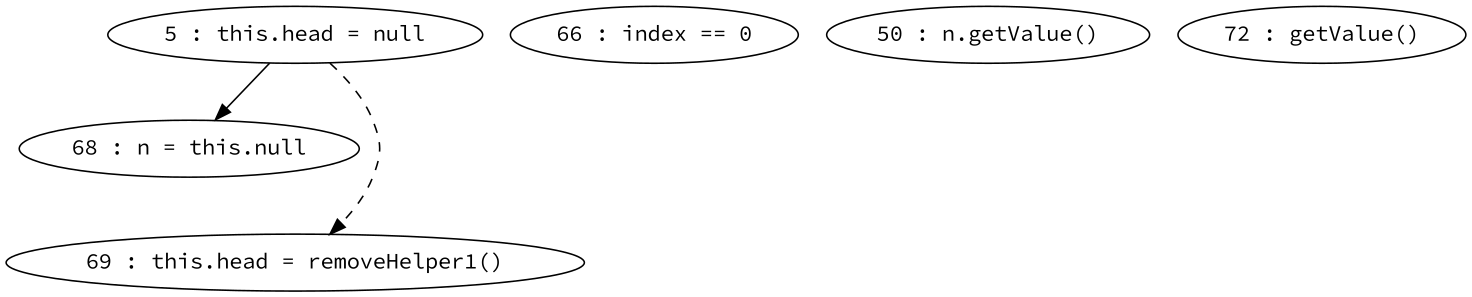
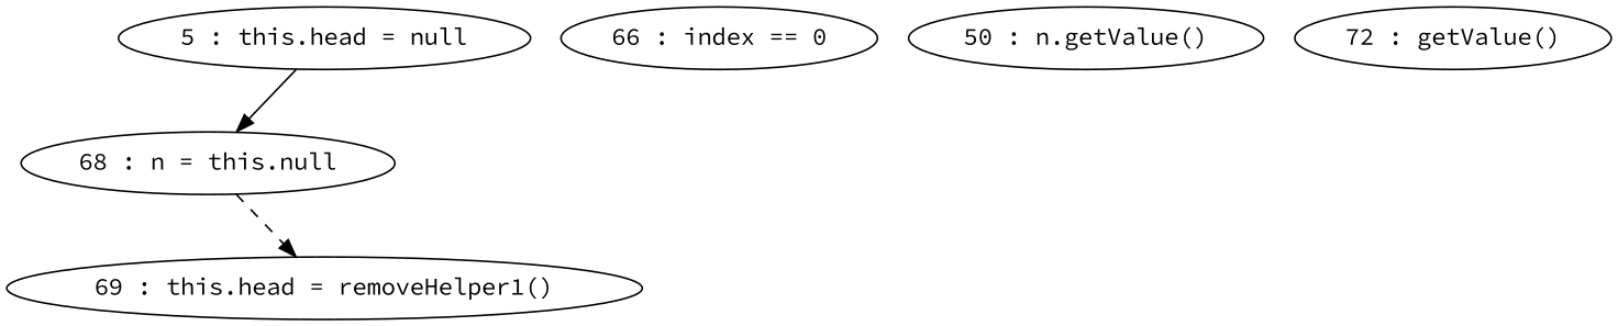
  digraph {
    fontname="Source Code Pro"
    node [fontname="Source Code Pro"]
    edge [fontname="Source Code Pro"]
    n1 [label="68 : n = this.null"]
    "5 : this.head = null"
    "69 : this.head = removeHelper1()"
    "66 : index == 0"
    n5 [label="50 : n.getValue()"]
    "72 : getValue()"
    "5 : this.head = null" -> n1
-   "5 : this.head = null" -> "69 : this.head = removeHelper1()" [style=dashed]
+   n1 -> "69 : this.head = removeHelper1()" [style=dashed]
  }
